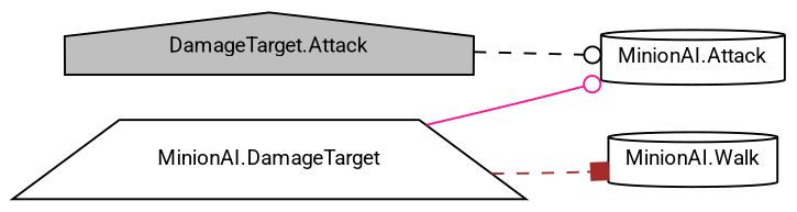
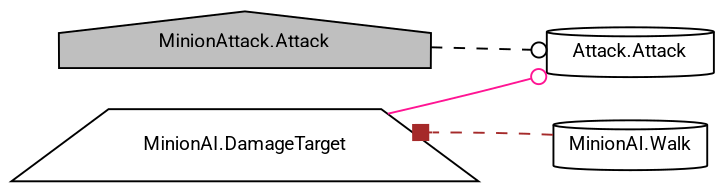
  digraph {
    fontname=Roboto
    rankdir=LR
    node [color=black fillcolor=white fontname=Roboto fontsize=10 shape=cylinder style=filled]
    edge [arrowhead=odot fontname=Roboto fontsize=10 labelfontname=Helvetica labelfontsize=10 style=dashed]
-   n1 [fillcolor=grey75 fontcolor=black height=0.2 label="DamageTarget.Attack" shape=house width=0.4]
-   n2 [height=0.2 label="MinionAI.Attack" width=0.4]
+   n1 [fillcolor=grey75 fontcolor=black height=0.2 label="MinionAttack.Attack" shape=house width=0.4]
+   n2 [height=0.2 label="Attack.Attack" width=0.4]
    n3 [height=0.2 label="MinionAI.DamageTarget" shape=trapezium width=0.4]
    n4 [height=0.2 label="MinionAI.Walk" width=0.4]
    n1 -> n2 [color=black]
    n3 -> n2 [color=deeppink style=solid]
-   n3 -> n4 [arrowhead=box color=brown]
+   n4 -> n3 [arrowhead=box color=brown]
  }
